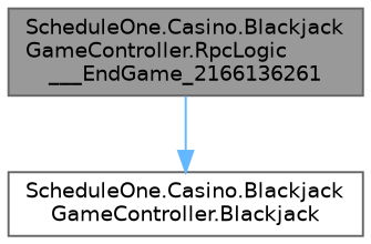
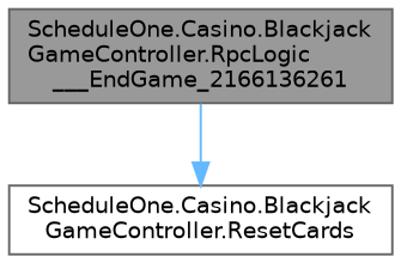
  digraph {
    rankdir=TB
    fontname="DejaVu Sans"
    node [fontname="DejaVu Sans" fontsize=10 shape=box style=filled]
    n1 [color=gray40 fillcolor=grey60 fontcolor=black height=0.2 label="ScheduleOne.Casino.Blackjack\lGameController.RpcLogic\l___EndGame_2166136261" width=0.4]
-   n2 [color=grey40 fillcolor=white height=0.2 label="ScheduleOne.Casino.Blackjack\lGameController.Blackjack" width=0.4]
+   n2 [color=grey40 fillcolor=white height=0.2 label="ScheduleOne.Casino.Blackjack\lGameController.ResetCards" width=0.4]
    n1 -> n2 [color=steelblue1 fontname="DejaVu Sans" fontsize=10 labelfontname=Helvetica labelfontsize=10 style=solid]
  }
